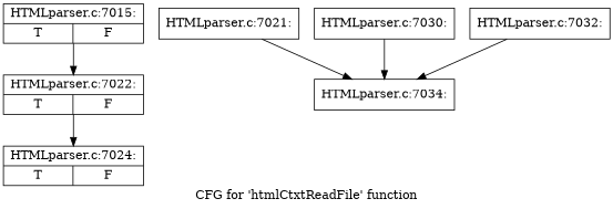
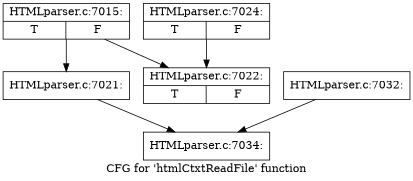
  digraph {
    label="CFG for 'htmlCtxtReadFile' function"
    node [shape=record]
    n1 [label="{HTMLparser.c:7015:|{<s0>T|<s1>F}}"]
    n2 [label="{HTMLparser.c:7021:}"]
    n3 [label="{HTMLparser.c:7022:|{<s0>T|<s1>F}}"]
    n4 [label="{HTMLparser.c:7034:}"]
    n5 [label="{HTMLparser.c:7024:|{<s0>T|<s1>F}}"]
-   n6 [label="{HTMLparser.c:7030:}"]
    n7 [label="{HTMLparser.c:7032:}"]
+   n1 -> n2
    n1 -> n3
    n2 -> n4
-   n3 -> n5
-   n6 -> n4
+   n5 -> n3
    n7 -> n4
  }
